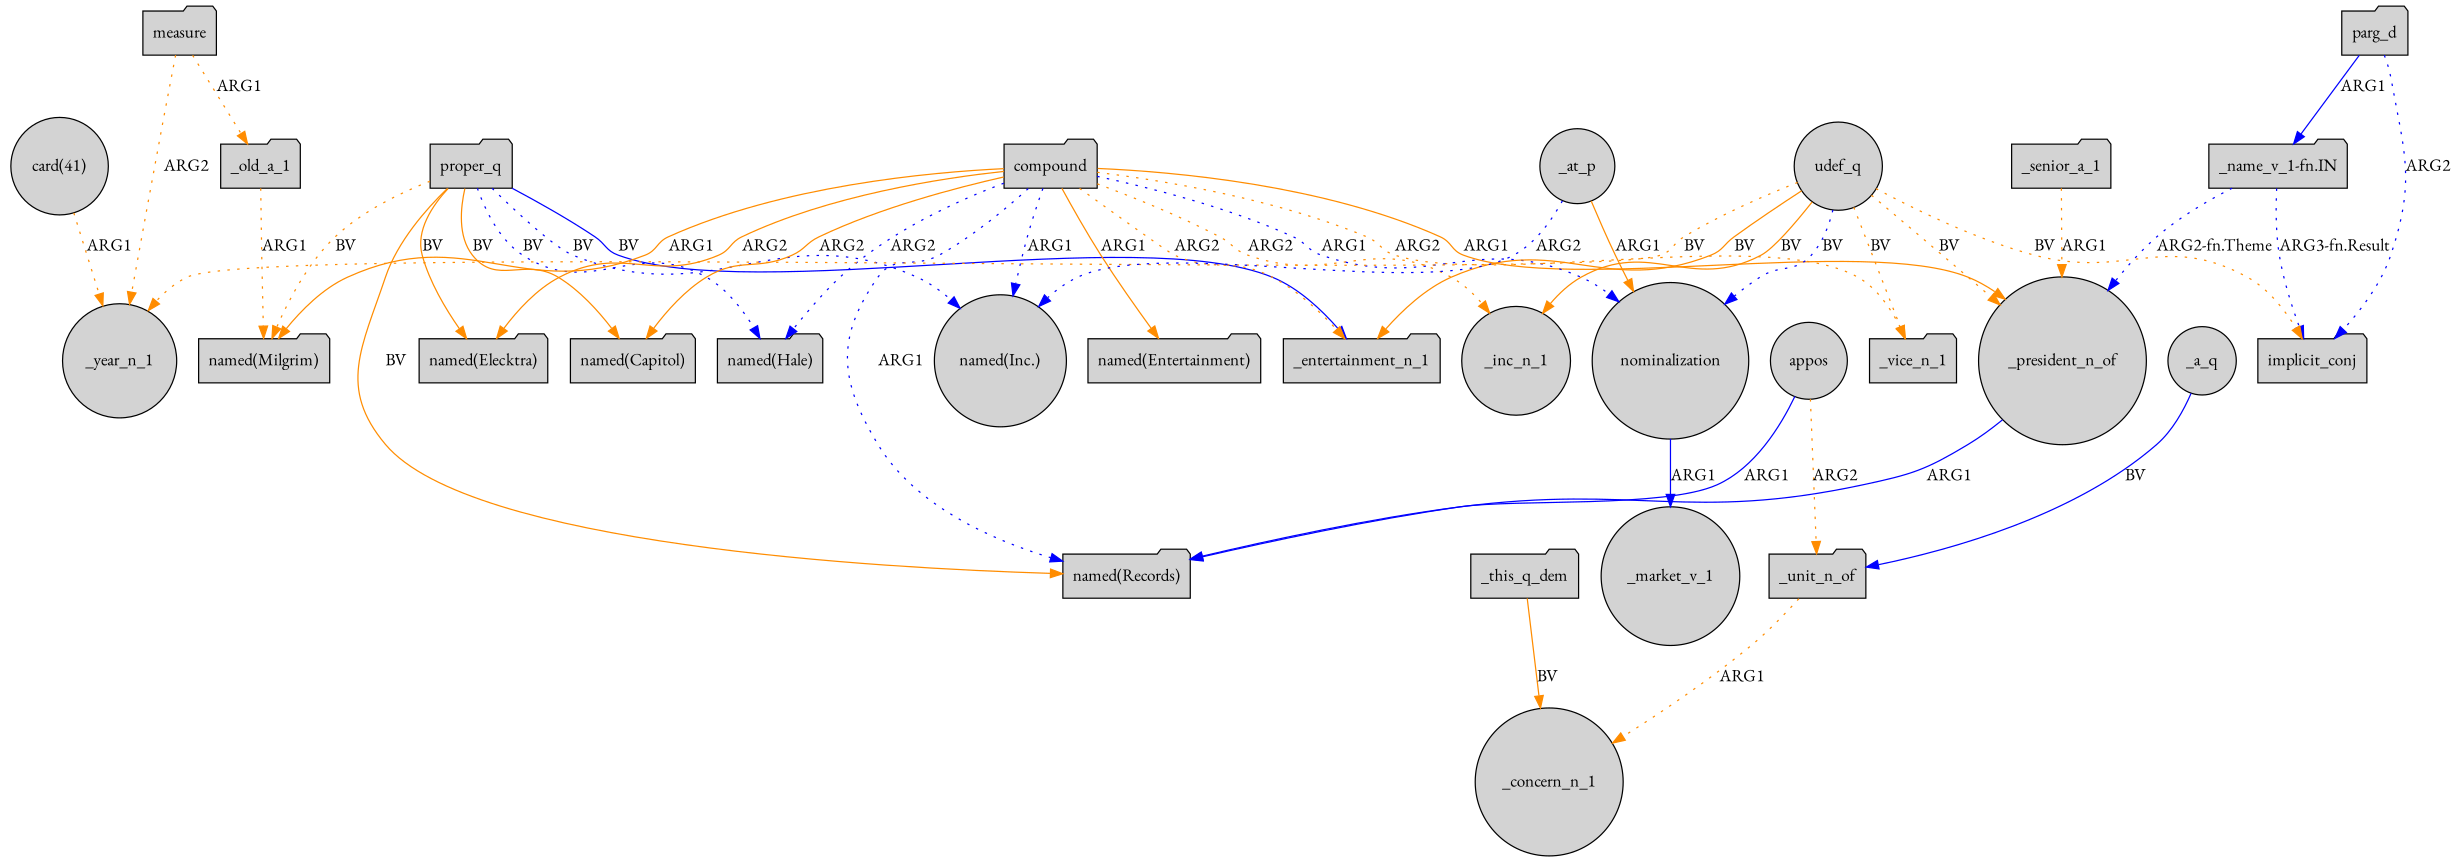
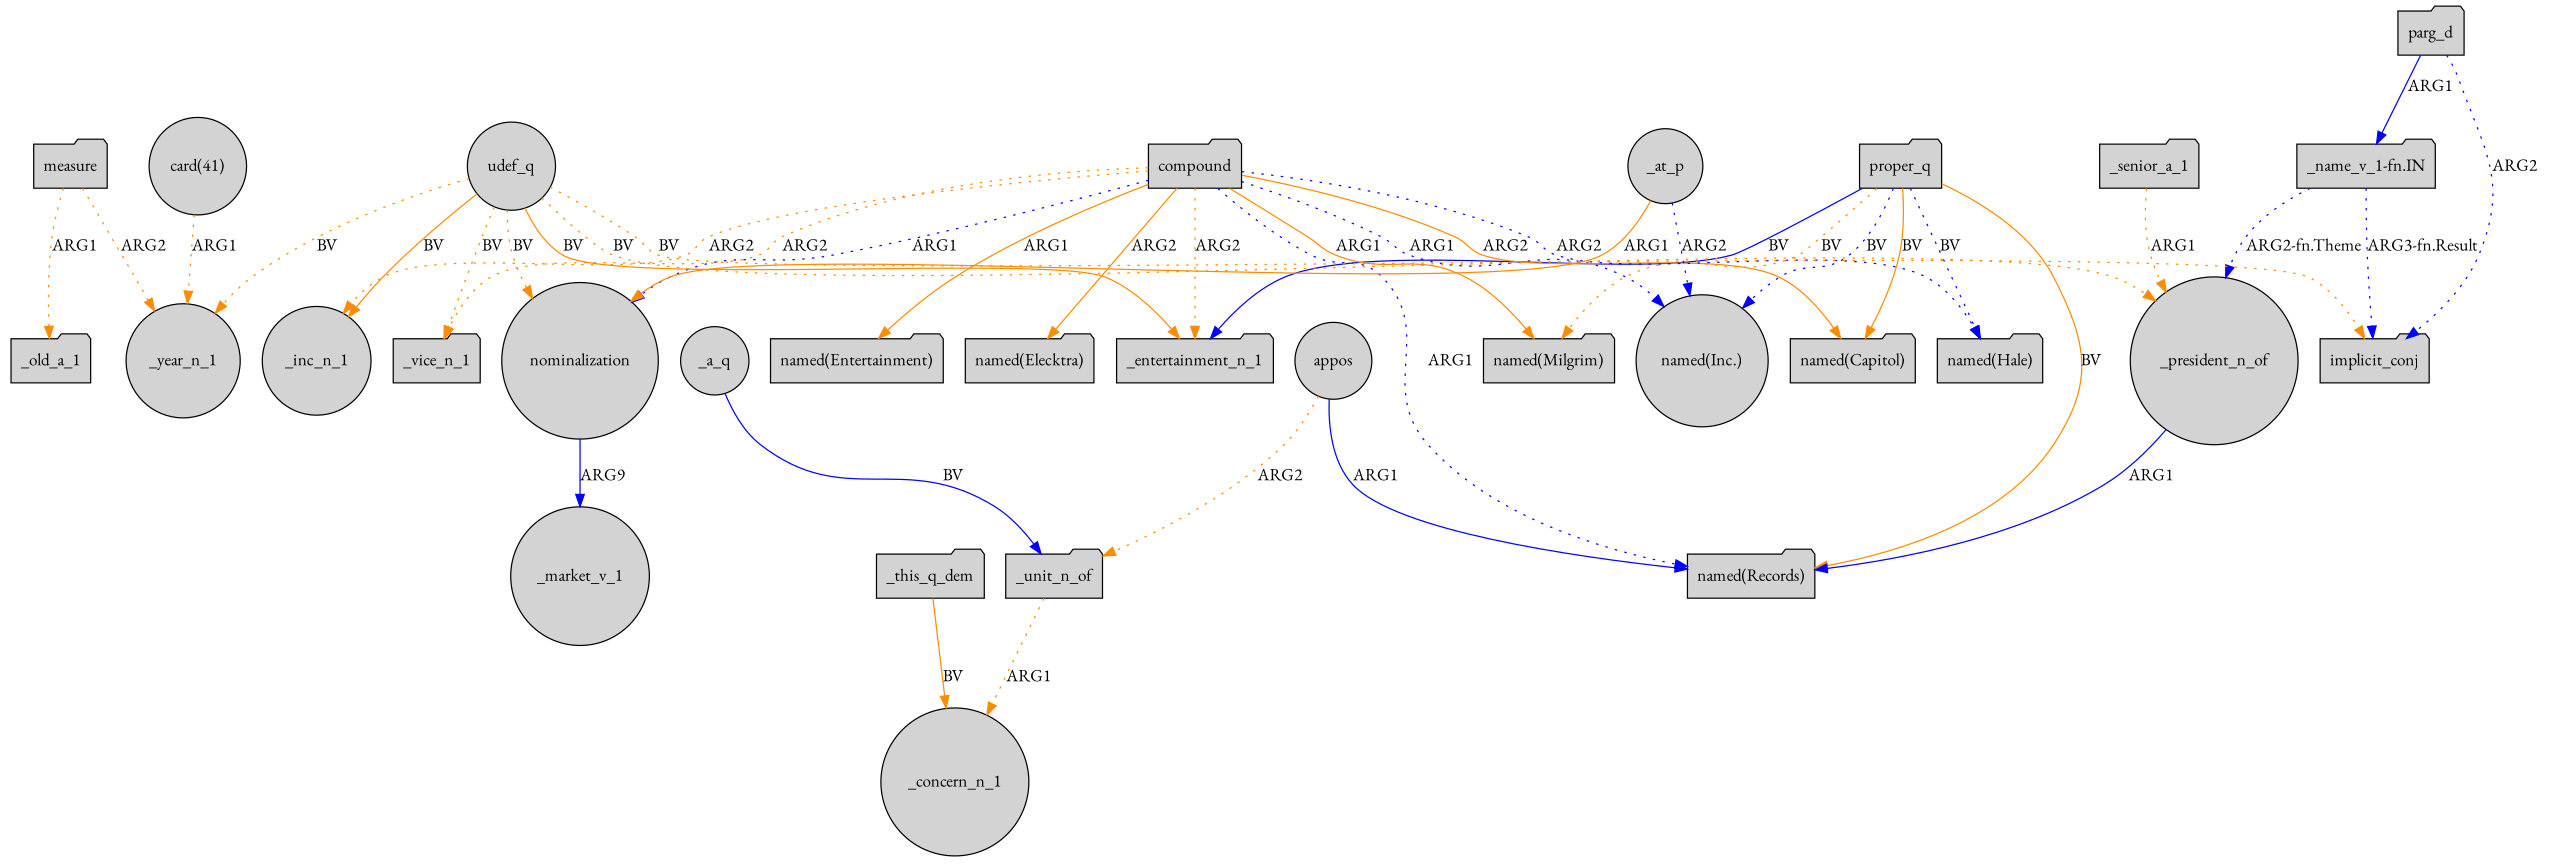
  digraph {
    fontname="EB Garamond"
    node [fontname="EB Garamond" shape=folder style=filled]
    edge [color=darkorange fontname="EB Garamond" style=dotted]
    "card(41)" [shape=circle]
    _year_n_1 [shape=circle]
    "named(Inc.)" [shape=circle]
    proper_q
    "named(Elecktra)"
    "named(Capitol)"
    "named(Records)"
    "named(Milgrim)"
    "named(Hale)"
    _entertainment_n_1
    compound
    "named(Entertainment)"
    _vice_n_1
    _inc_n_1 [shape=circle]
    _president_n_of [shape=circle]
    nominalization [shape=circle]
    _concern_n_1 [shape=circle]
    parg_d
    implicit_conj
    "_name_v_1-fn.IN"
    udef_q [shape=circle]
    _market_v_1 [shape=circle]
    measure
    _old_a_1
    _this_q_dem
    appos [shape=circle]
    _unit_n_of
    _senior_a_1
    _at_p [shape=circle]
    _a_q [shape=circle]
    "card(41)" -> _year_n_1 [label=ARG1]
    proper_q -> "named(Inc.)" [color=blue label=BV]
-   proper_q -> "named(Elecktra)" [label=BV style=solid]
    proper_q -> "named(Capitol)" [label=BV style=solid]
    proper_q -> "named(Records)" [label=BV style=solid]
    proper_q -> "named(Milgrim)" [label=BV]
    proper_q -> "named(Hale)" [color=blue label=BV]
    proper_q -> _entertainment_n_1 [color=blue label=BV style=solid]
    compound -> "named(Inc.)" [color=blue label=ARG1]
    compound -> "named(Elecktra)" [label=ARG2 style=solid]
    compound -> "named(Capitol)" [label=ARG2 style=solid]
    compound -> "named(Records)" [color=blue label=ARG1]
    compound -> "named(Milgrim)" [label=ARG1 style=solid]
    compound -> "named(Hale)" [color=blue label=ARG2]
    compound -> _entertainment_n_1 [label=ARG2]
    compound -> "named(Entertainment)" [label=ARG1 style=solid]
    compound -> _vice_n_1 [label=ARG2]
    compound -> _inc_n_1 [label=ARG2]
-   compound -> _president_n_of [label=ARG1 style=solid]
    compound -> nominalization [color=blue label=ARG1]
    _president_n_of -> "named(Records)" [color=blue label=ARG1 style=solid]
-   nominalization -> _market_v_1 [color=blue label=ARG1 style=solid]
+   nominalization -> _market_v_1 [color=blue label=ARG9 style=solid]
    parg_d -> implicit_conj [color=blue label=ARG2]
    parg_d -> "_name_v_1-fn.IN" [color=blue label=ARG1 style=solid]
    "_name_v_1-fn.IN" -> _president_n_of [color=blue label="ARG2-fn.Theme"]
    "_name_v_1-fn.IN" -> implicit_conj [color=blue label="ARG3-fn.Result"]
    udef_q -> _year_n_1 [label=BV]
    udef_q -> _entertainment_n_1 [label=BV style=solid]
    udef_q -> _vice_n_1 [label=BV]
    udef_q -> _inc_n_1 [label=BV style=solid]
    udef_q -> _president_n_of [label=BV]
-   udef_q -> nominalization [color=blue label=BV]
+   udef_q -> nominalization [label=BV]
    udef_q -> implicit_conj [label=BV]
    measure -> _year_n_1 [label=ARG2]
    measure -> _old_a_1 [label=ARG1]
-   _old_a_1 -> "named(Milgrim)" [label=ARG1]
    _this_q_dem -> _concern_n_1 [label=BV style=solid]
    appos -> "named(Records)" [color=blue label=ARG1 style=solid]
    appos -> _unit_n_of [label=ARG2]
    _unit_n_of -> _concern_n_1 [label=ARG1]
    _senior_a_1 -> _president_n_of [label=ARG1]
    _at_p -> "named(Inc.)" [color=blue label=ARG2]
    _at_p -> nominalization [label=ARG1 style=solid]
    _a_q -> _unit_n_of [color=blue label=BV style=solid]
  }
